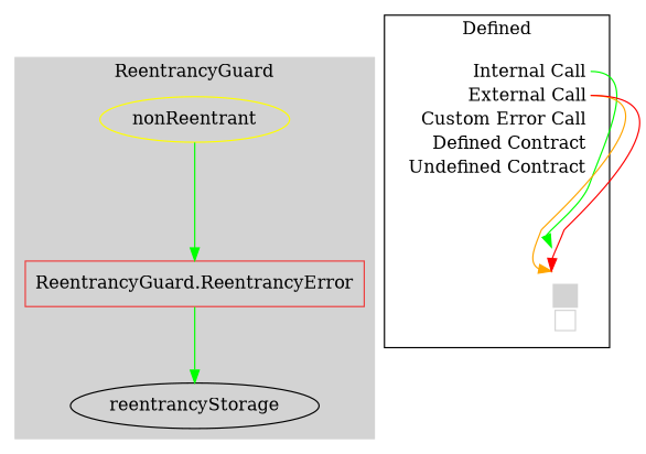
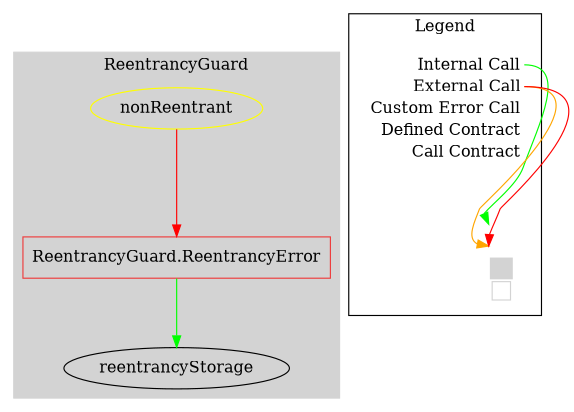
  digraph {
    compound=true
    rankdir=TB
    edge [color=red]
    n1 [color=yellow label=nonReentrant]
    n2 [label=reentrancyStorage]
    "ReentrancyGuard.ReentrancyError" [color=brown2 shape=box]
-   n4 [label=<<table border="0" cellpadding="2" cellspacing="0" cellborder="0">   <tr><td align="right" port="i1">Internal Call</td></tr>   <tr><td align="right" port="i2">External Call</td></tr>   <tr><td align="right" port="i2">Custom Error Call</td></tr>   <tr><td align="right" port="i3">Defined Contract</td></tr>   <tr><td align="right" port="i4">Undefined Contract</td></tr>   </table>> shape=plaintext]
+   n4 [label=<<table border="0" cellpadding="2" cellspacing="0" cellborder="0">   <tr><td align="right" port="i1">Internal Call</td></tr>   <tr><td align="right" port="i2">External Call</td></tr>   <tr><td align="right" port="i2">Custom Error Call</td></tr>   <tr><td align="right" port="i3">Defined Contract</td></tr>   <tr><td align="right" port="i4">Call Contract</td></tr>   </table>> shape=plaintext]
    n5 [label=<<table border="0" cellpadding="2" cellspacing="0" cellborder="0">   <tr><td port="i1">&nbsp;&nbsp;&nbsp;</td></tr>   <tr><td port="i2">&nbsp;&nbsp;&nbsp;</td></tr>   <tr><td port="i3" bgcolor="lightgray">&nbsp;&nbsp;&nbsp;</td></tr>   <tr><td port="i4">     <table border="1" cellborder="0" cellspacing="0" cellpadding="7" color="lightgray">       <tr>        <td></td>       </tr>      </table>   </td></tr>   </table>> shape=plaintext]
    subgraph cluster_1 {
      bgcolor=lightgray
      color=lightgray
      label=ReentrancyGuard
      style=filled
      n1
      n2
      "ReentrancyGuard.ReentrancyError"
    }
    subgraph cluster_2 {
-     label=Defined
+     label=Legend
      n4
      n5
    }
-   n1 -> "ReentrancyGuard.ReentrancyError" [color=green]
+   n1 -> "ReentrancyGuard.ReentrancyError"
    "ReentrancyGuard.ReentrancyError" -> n2 [color=green]
    n4 -> n5 [color=green headport="i1:w" tailport="i1:e"]
    n4 -> n5 [color=orange headport="i2:w" tailport="i2:e"]
    n4 -> n5 [headport="i2:w" tailport="i2:e"]
  }
